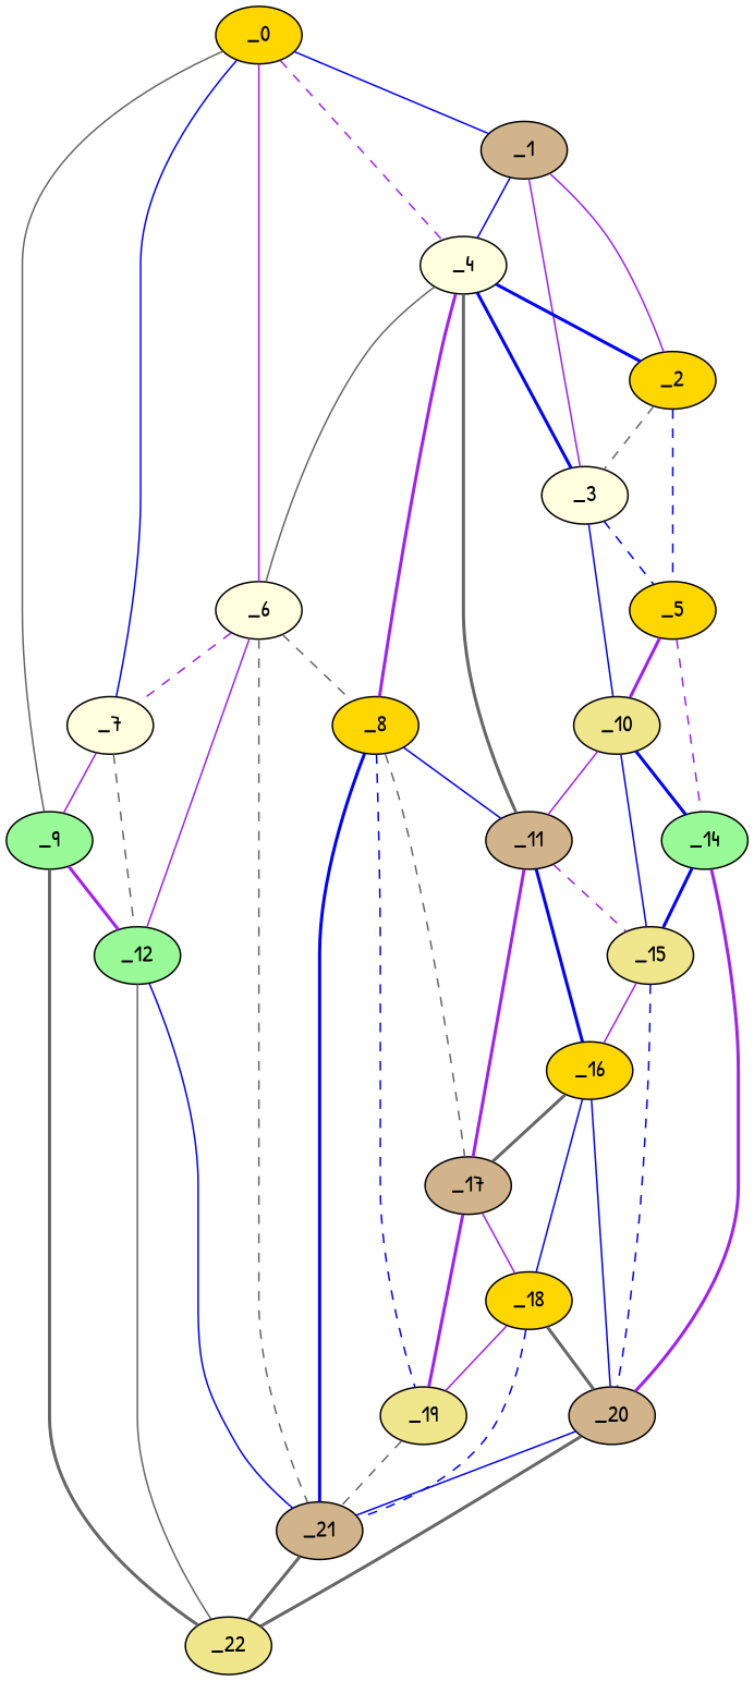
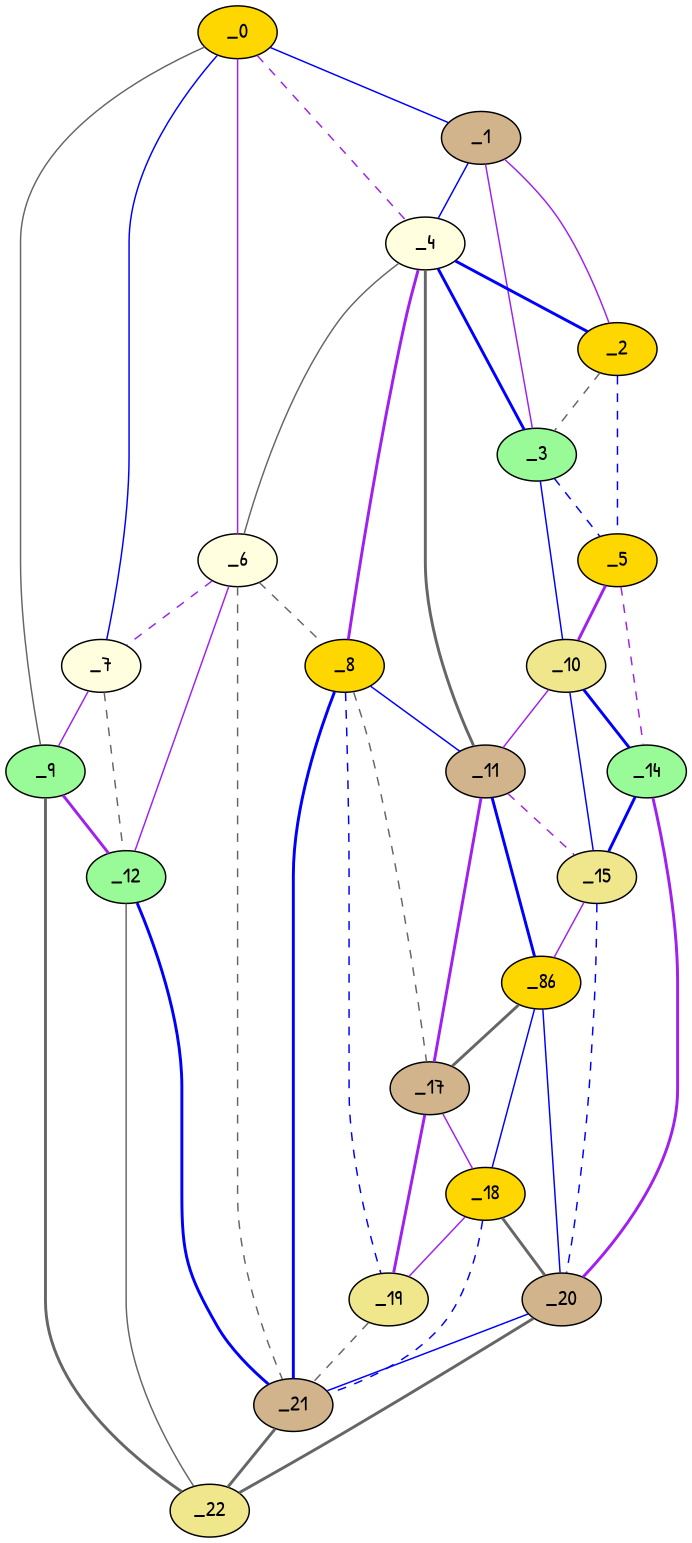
  graph {
    fontname="Patrick Hand"
    node [fillcolor=gold fontname="Patrick Hand" style=filled x=83]
    edge [color=blue fontname="Patrick Hand" style=solid valence=2]
    _0 [x=21 y=113]
    _1 [fillcolor=tan x=33 y=16]
    _4 [fillcolor=lightyellow x=49 y=36]
    _6 [fillcolor=lightyellow x=77 y=94]
    _7 [fillcolor=lightyellow x=82 y=114]
    _9 [fillcolor=palegreen y=123]
    _2 [x=40 y=6]
-   _3 [fillcolor=lightyellow x=48 y=29]
+   _3 [fillcolor=palegreen x=48 y=29]
    _8 [y=79]
    _11 [fillcolor=tan x=85 y=45]
    _12 [fillcolor=palegreen x=90 y=108]
    _21 [fillcolor=tan x=107 y=87]
    _22 [fillcolor=khaki x=108 y=99]
    _5 [x=67 y=4]
    _10 [fillcolor=khaki x=85 y=18]
    _14 [fillcolor=palegreen x=94 y=23]
    _15 [fillcolor=khaki x=94 y=35]
    _17 [fillcolor=tan x=95 y=67]
    _19 [fillcolor=khaki x=101 y=75]
-   _16 [x=95 y=49]
+   _16 [x=95 y=49 label=_86]
    _20 [fillcolor=tan x=105 y=33]
    _18 [x=99 y=53]
    _0 -- _1 [valence=1]
    _0 -- _4 [color=purple style=dashed valence=1]
    _0 -- _6 [color=purple valence=1]
    _0 -- _7
    _0 -- _9 [color=gray40 valence=1]
    _1 -- _4
    _1 -- _2 [color=purple valence=1]
    _1 -- _3 [color=purple]
    _4 -- _6 [color=gray40]
    _4 -- _2 [style=bold]
    _4 -- _8 [color=purple style=bold]
    _4 -- _11 [color=gray40 style=bold]
    _6 -- _7 [color=purple style=dashed]
    _6 -- _8 [color=gray40 style=dashed valence=1]
    _6 -- _12 [color=purple]
    _6 -- _21 [color=gray40 style=dashed]
    _7 -- _9 [color=purple valence=1]
    _7 -- _12 [color=gray40 style=dashed valence=1]
    _9 -- _12 [color=purple style=bold]
    _9 -- _22 [color=gray40 style=bold valence=1]
    _2 -- _3 [color=gray40 style=dashed]
    _2 -- _5 [style=dashed valence=1]
    _3 -- _4 [style=bold]
    _3 -- _5 [style=dashed valence=1]
    _3 -- _10
    _8 -- _11 [valence=1]
    _8 -- _21 [style=bold]
    _8 -- _17 [color=gray40 style=dashed valence=1]
    _8 -- _19 [style=dashed]
    _11 -- _15 [color=purple style=dashed valence=1]
    _11 -- _17 [color=purple style=bold]
    _11 -- _16 [style=bold]
-   _12 -- _21 [valence=1]
+   _12 -- _21 [style=bold valence=1]
    _12 -- _22 [color=gray40 valence=1]
    _21 -- _22 [color=gray40 style=bold]
    _5 -- _10 [color=purple style=bold valence=1]
    _5 -- _14 [color=purple style=dashed valence=1]
    _10 -- _11 [color=purple]
    _10 -- _14 [style=bold valence=1]
    _10 -- _15
    _14 -- _15 [style=bold]
    _14 -- _20 [color=purple style=bold valence=1]
    _15 -- _16 [color=purple]
    _15 -- _20 [style=dashed]
    _17 -- _19 [color=purple style=bold]
    _17 -- _18 [color=purple]
    _19 -- _21 [color=gray40 style=dashed]
    _16 -- _17 [color=gray40 style=bold valence=1]
    _16 -- _20
    _16 -- _18
    _20 -- _21
    _20 -- _22 [color=gray40 style=bold valence=1]
    _18 -- _21 [style=dashed]
    _18 -- _19 [color=purple]
    _18 -- _20 [color=gray40 style=bold valence=1]
  }
